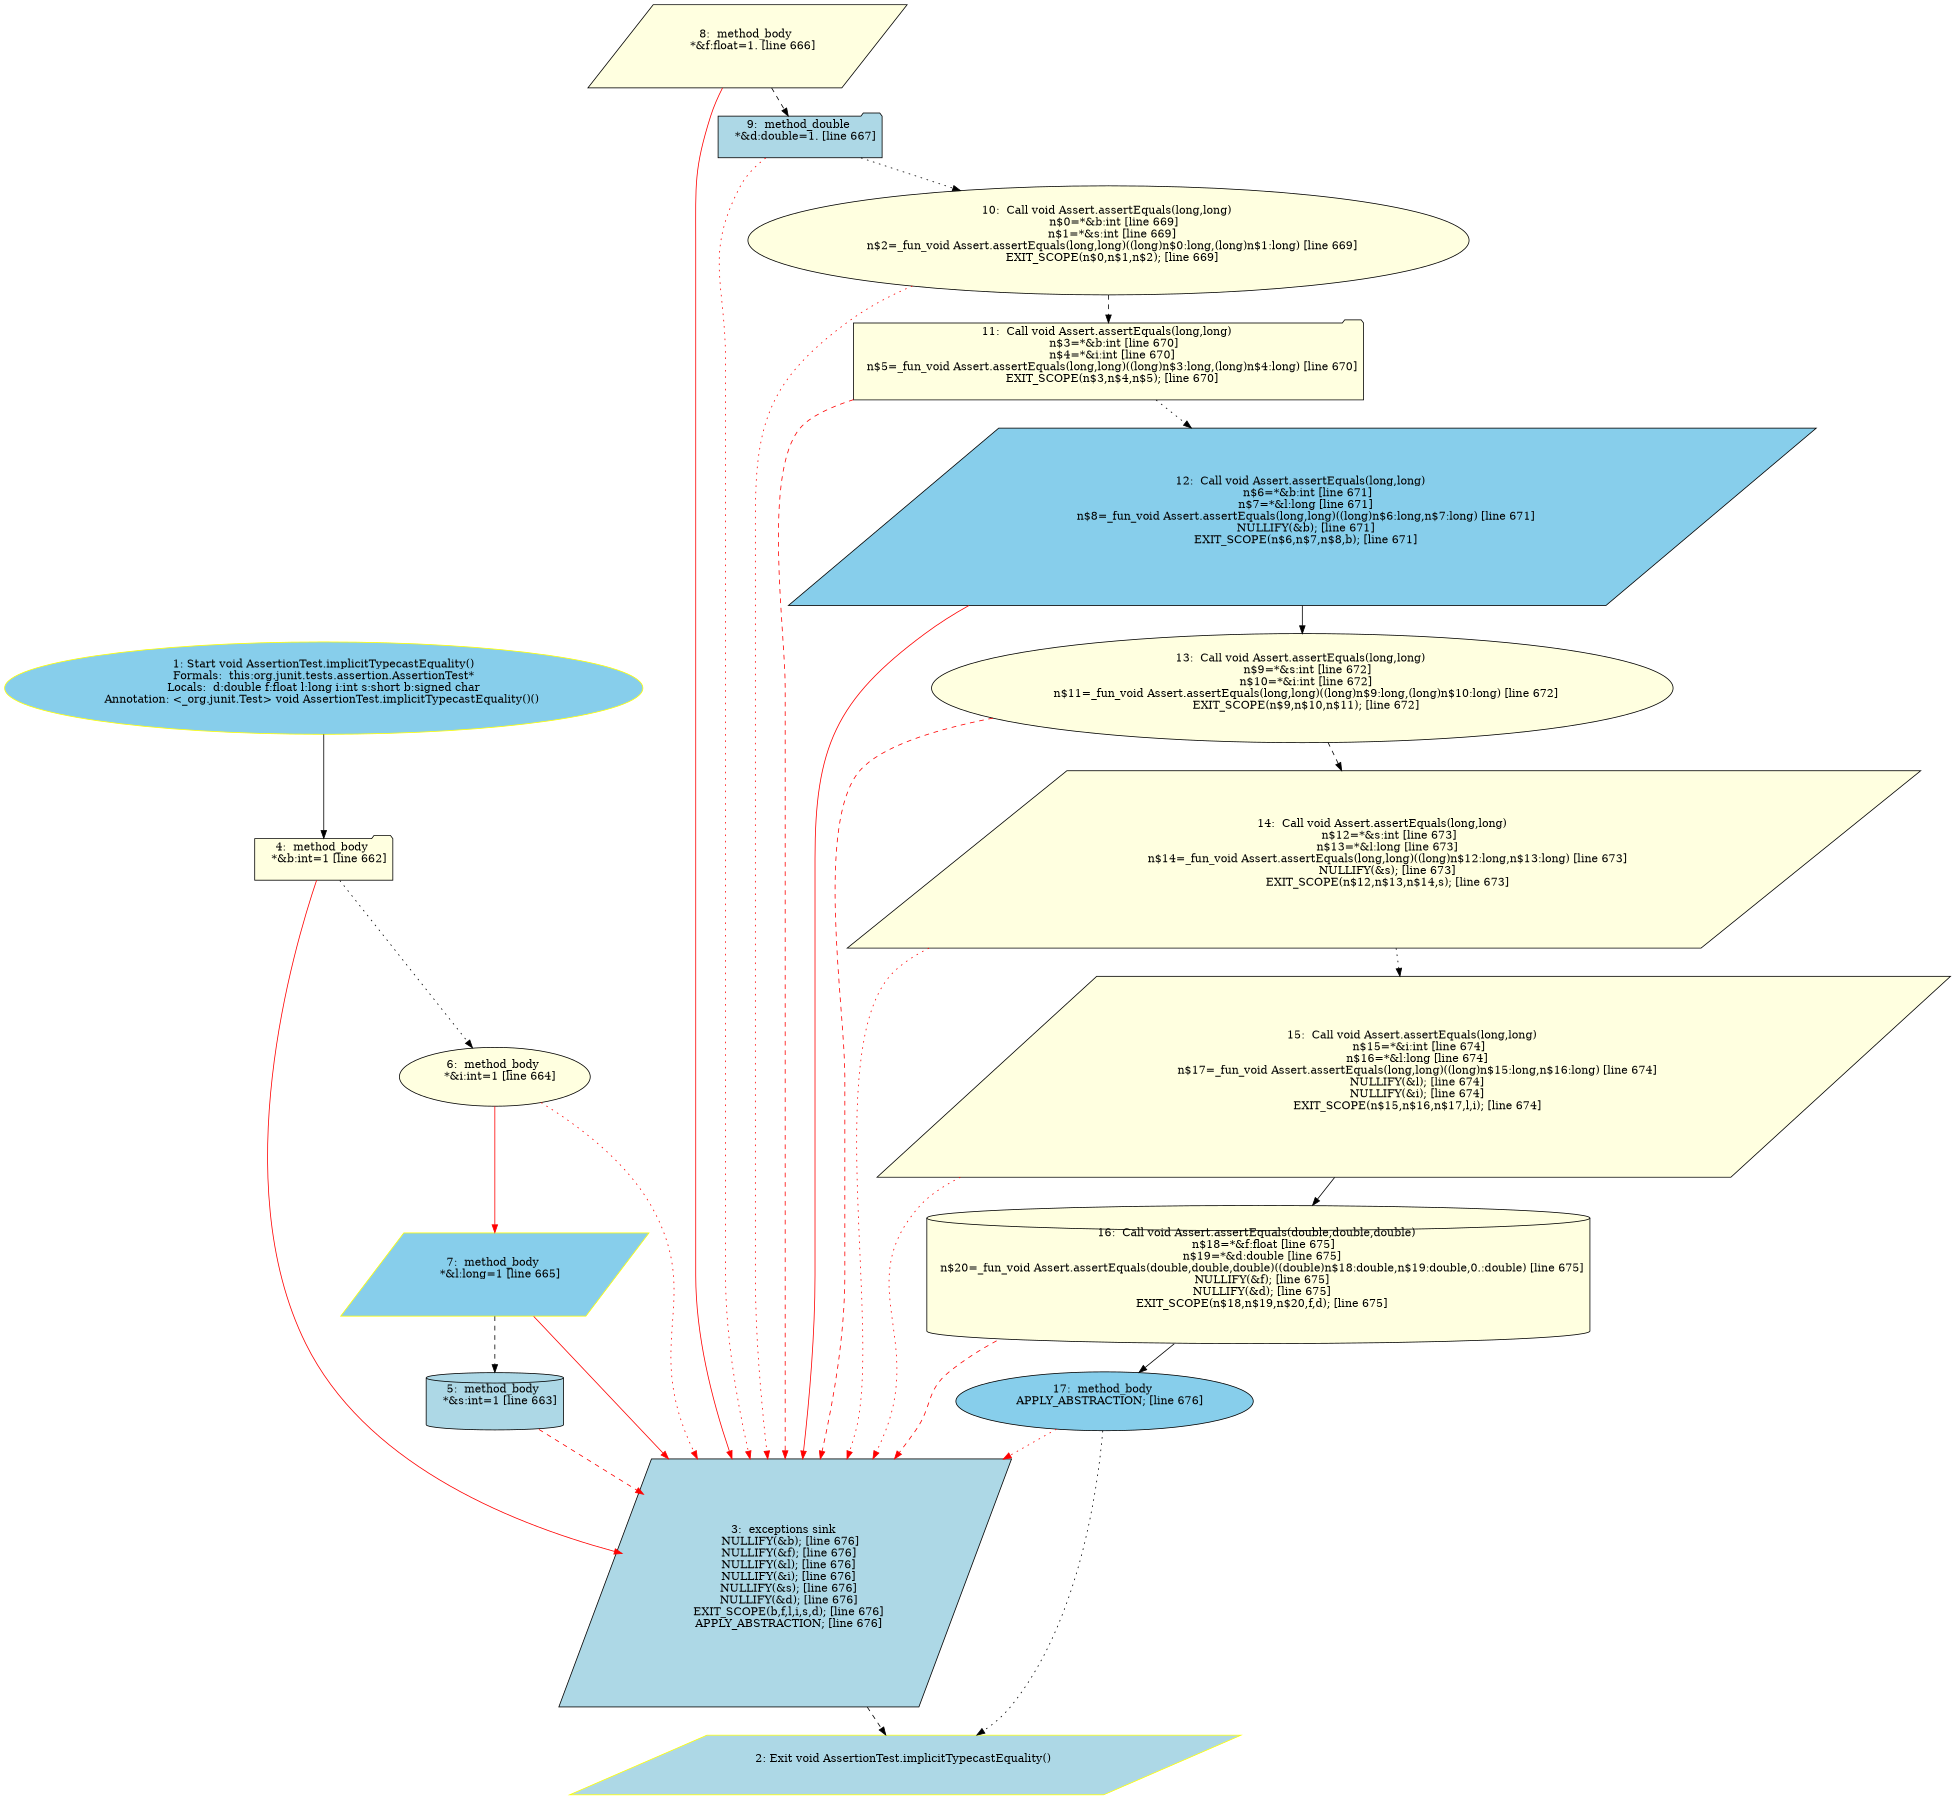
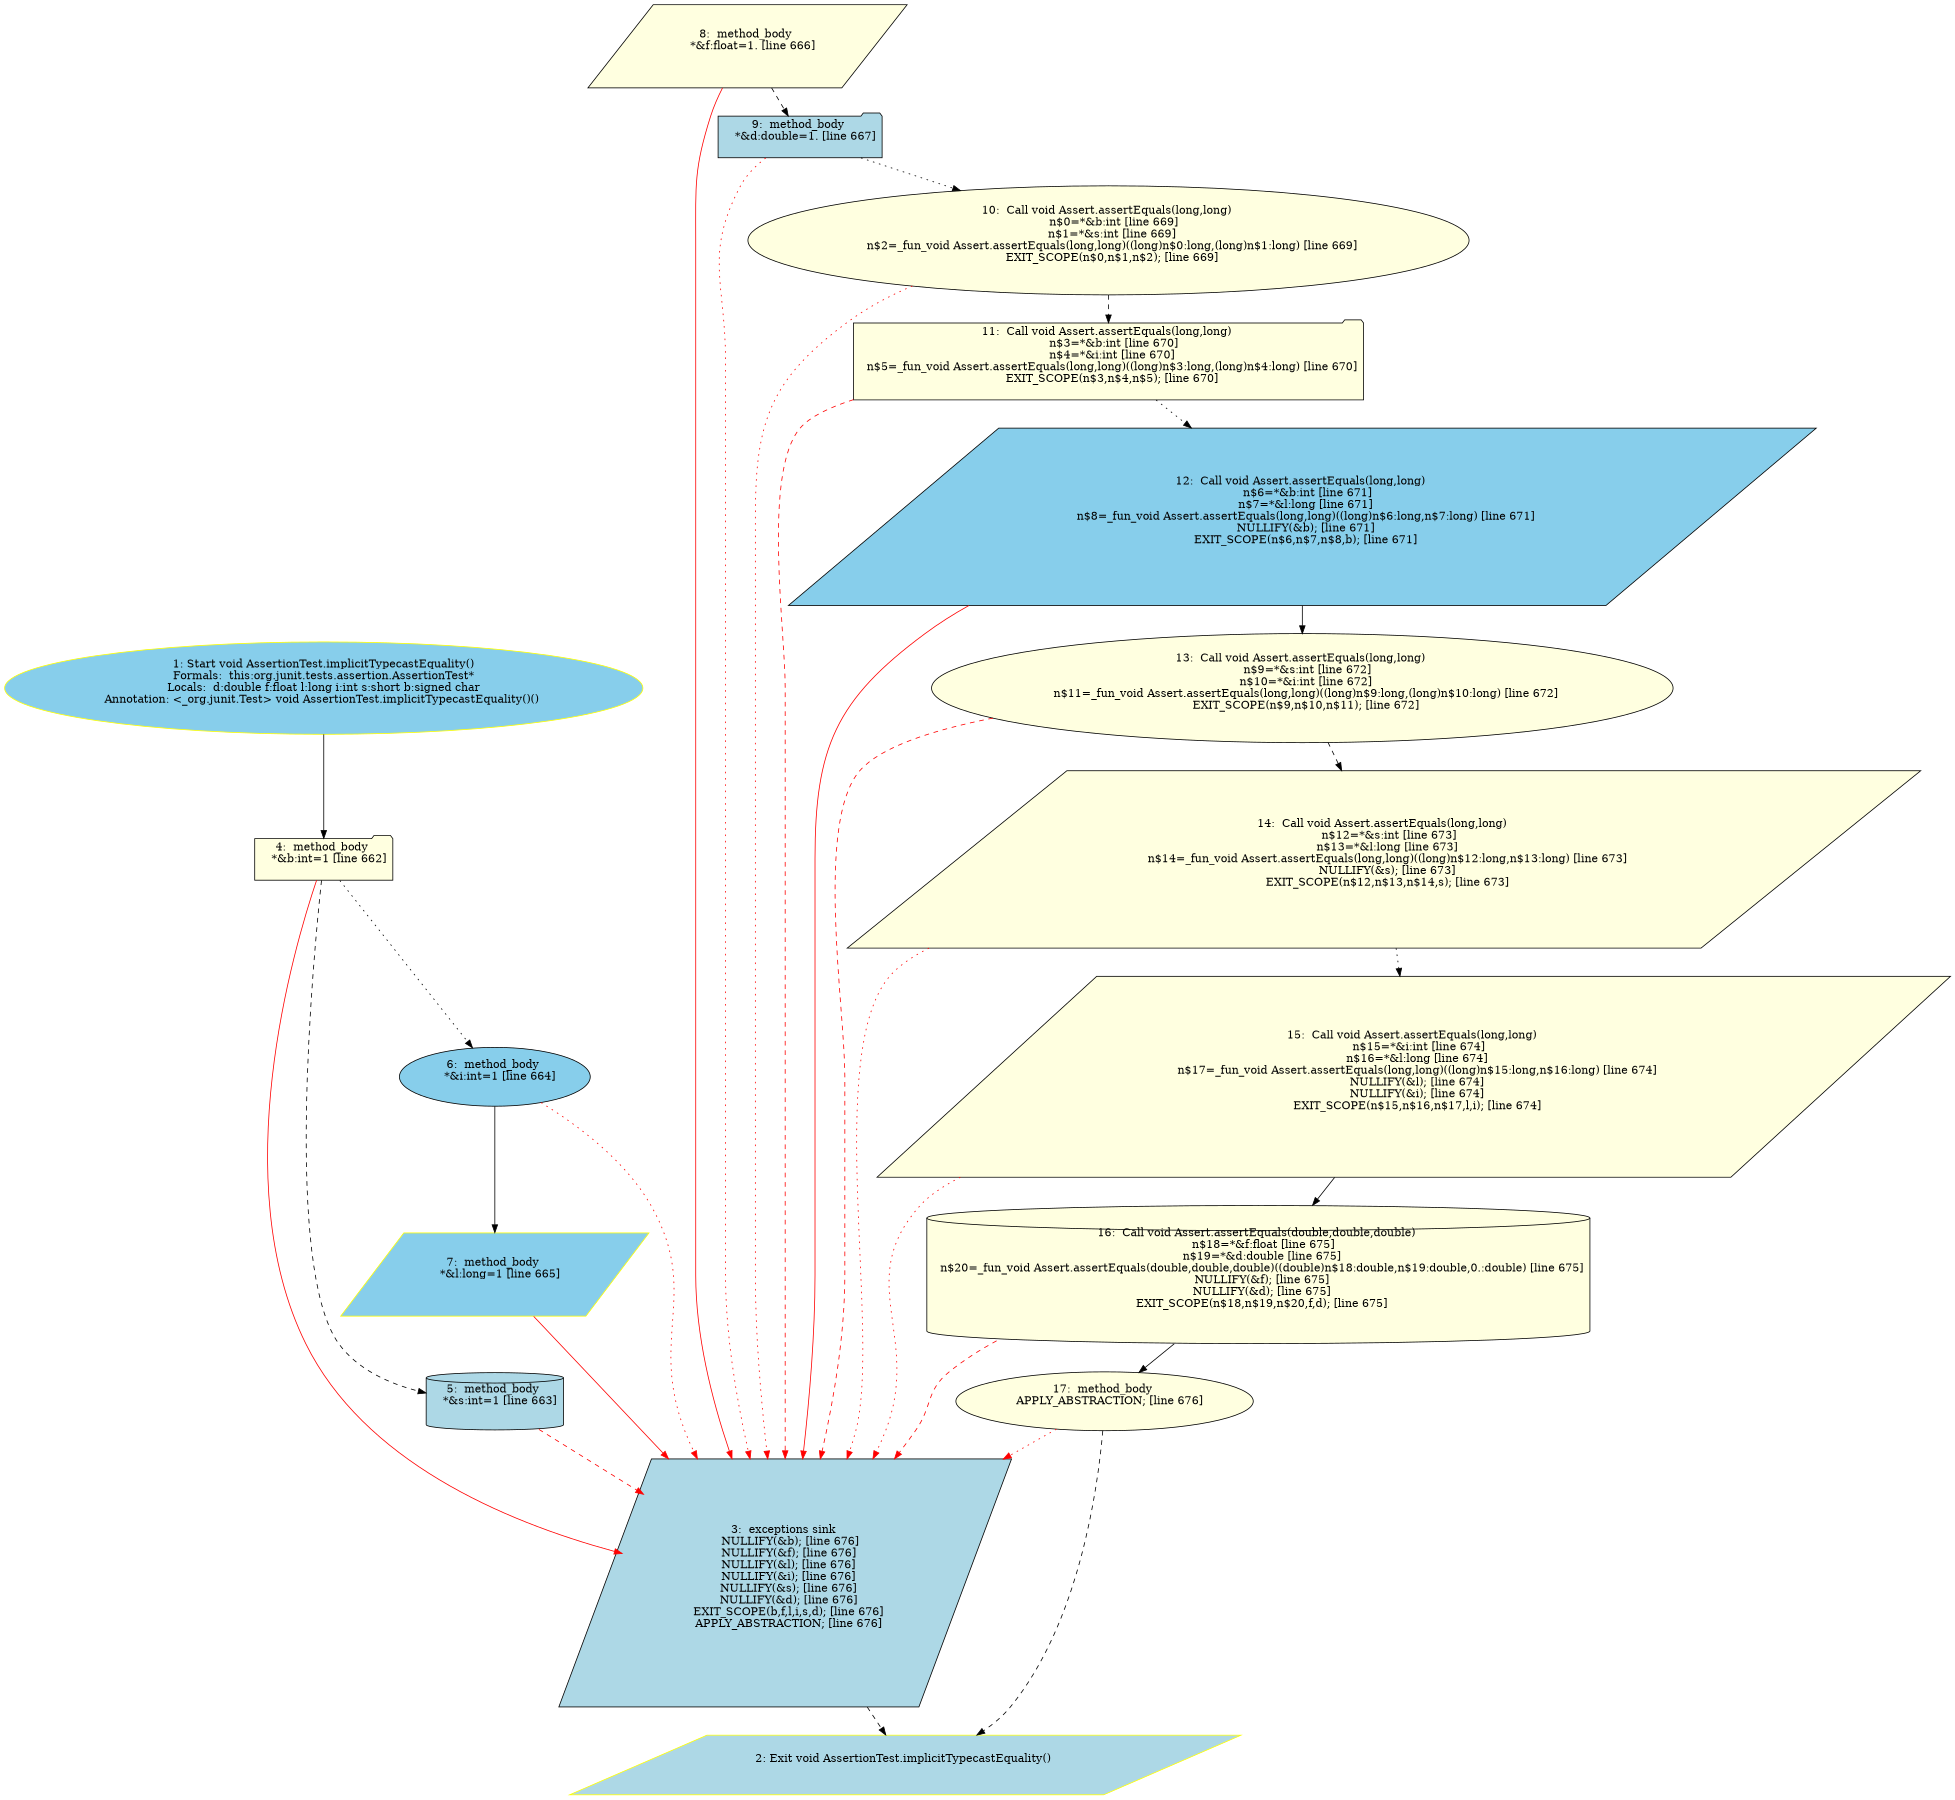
  digraph {
    node [fillcolor=lightyellow shape=parallelogram style=filled]
    edge [style=dashed]
    n1 [color=yellow fillcolor=skyblue label="1: Start void AssertionTest.implicitTypecastEquality()\nFormals:  this:org.junit.tests.assertion.AssertionTest*\nLocals:  d:double f:float l:long i:int s:short b:signed char\nAnnotation: <_org.junit.Test> void AssertionTest.implicitTypecastEquality()() \n  " shape=ellipse]
    n2 [label="4:  method_body \n   *&b:int=1 [line 662]\n " shape=folder]
    n3 [fillcolor=lightblue label="3:  exceptions sink \n   NULLIFY(&b); [line 676]\n  NULLIFY(&f); [line 676]\n  NULLIFY(&l); [line 676]\n  NULLIFY(&i); [line 676]\n  NULLIFY(&s); [line 676]\n  NULLIFY(&d); [line 676]\n  EXIT_SCOPE(b,f,l,i,s,d); [line 676]\n  APPLY_ABSTRACTION; [line 676]\n "]
    n4 [fillcolor=lightblue label="5:  method_body \n   *&s:int=1 [line 663]\n " shape=cylinder]
-   n5 [label="6:  method_body \n   *&i:int=1 [line 664]\n " shape=ellipse]
+   n5 [fillcolor=skyblue label="6:  method_body \n   *&i:int=1 [line 664]\n " shape=ellipse]
    n6 [color=yellow fillcolor=lightblue label="2: Exit void AssertionTest.implicitTypecastEquality() \n  "]
    n7 [color=yellow fillcolor=skyblue label="7:  method_body \n   *&l:long=1 [line 665]\n "]
    n8 [label="8:  method_body \n   *&f:float=1. [line 666]\n "]
-   n9 [fillcolor=lightblue label="9:  method_double \n   *&d:double=1. [line 667]\n " shape=folder]
+   n9 [fillcolor=lightblue label="9:  method_body \n   *&d:double=1. [line 667]\n " shape=folder]
    n10 [label="10:  Call void Assert.assertEquals(long,long) \n   n$0=*&b:int [line 669]\n  n$1=*&s:int [line 669]\n  n$2=_fun_void Assert.assertEquals(long,long)((long)n$0:long,(long)n$1:long) [line 669]\n  EXIT_SCOPE(n$0,n$1,n$2); [line 669]\n " shape=ellipse]
    n11 [label="11:  Call void Assert.assertEquals(long,long) \n   n$3=*&b:int [line 670]\n  n$4=*&i:int [line 670]\n  n$5=_fun_void Assert.assertEquals(long,long)((long)n$3:long,(long)n$4:long) [line 670]\n  EXIT_SCOPE(n$3,n$4,n$5); [line 670]\n " shape=folder]
    n12 [fillcolor=skyblue label="12:  Call void Assert.assertEquals(long,long) \n   n$6=*&b:int [line 671]\n  n$7=*&l:long [line 671]\n  n$8=_fun_void Assert.assertEquals(long,long)((long)n$6:long,n$7:long) [line 671]\n  NULLIFY(&b); [line 671]\n  EXIT_SCOPE(n$6,n$7,n$8,b); [line 671]\n "]
    n13 [label="13:  Call void Assert.assertEquals(long,long) \n   n$9=*&s:int [line 672]\n  n$10=*&i:int [line 672]\n  n$11=_fun_void Assert.assertEquals(long,long)((long)n$9:long,(long)n$10:long) [line 672]\n  EXIT_SCOPE(n$9,n$10,n$11); [line 672]\n " shape=ellipse]
    n14 [label="14:  Call void Assert.assertEquals(long,long) \n   n$12=*&s:int [line 673]\n  n$13=*&l:long [line 673]\n  n$14=_fun_void Assert.assertEquals(long,long)((long)n$12:long,n$13:long) [line 673]\n  NULLIFY(&s); [line 673]\n  EXIT_SCOPE(n$12,n$13,n$14,s); [line 673]\n "]
    n15 [label="15:  Call void Assert.assertEquals(long,long) \n   n$15=*&i:int [line 674]\n  n$16=*&l:long [line 674]\n  n$17=_fun_void Assert.assertEquals(long,long)((long)n$15:long,n$16:long) [line 674]\n  NULLIFY(&l); [line 674]\n  NULLIFY(&i); [line 674]\n  EXIT_SCOPE(n$15,n$16,n$17,l,i); [line 674]\n "]
    n16 [label="16:  Call void Assert.assertEquals(double,double,double) \n   n$18=*&f:float [line 675]\n  n$19=*&d:double [line 675]\n  n$20=_fun_void Assert.assertEquals(double,double,double)((double)n$18:double,n$19:double,0.:double) [line 675]\n  NULLIFY(&f); [line 675]\n  NULLIFY(&d); [line 675]\n  EXIT_SCOPE(n$18,n$19,n$20,f,d); [line 675]\n " shape=cylinder]
-   n17 [fillcolor=skyblue label="17:  method_body \n   APPLY_ABSTRACTION; [line 676]\n " shape=ellipse]
+   n17 [label="17:  method_body \n   APPLY_ABSTRACTION; [line 676]\n " shape=ellipse]
    n1 -> n2 [style=solid]
    n2 -> n3 [color=red style=solid]
-   n7 -> n4
+   n2 -> n4
    n2 -> n5 [style=dotted]
    n3 -> n6
    n4 -> n3 [color=red]
    n5 -> n3 [color=red style=dotted]
-   n5 -> n7 [style=solid color=red]
+   n5 -> n7 [style=solid]
    n7 -> n3 [color=red style=solid]
    n8 -> n3 [color=red style=solid]
    n8 -> n9
    n9 -> n3 [color=red style=dotted]
    n9 -> n10 [style=dotted]
    n10 -> n3 [color=red style=dotted]
    n10 -> n11
    n11 -> n3 [color=red]
    n11 -> n12 [style=dotted]
    n12 -> n3 [color=red style=solid]
    n12 -> n13 [style=solid]
    n13 -> n3 [color=red]
    n13 -> n14
    n14 -> n3 [color=red style=dotted]
    n14 -> n15 [style=dotted]
    n15 -> n3 [color=red style=dotted]
    n15 -> n16 [style=solid]
    n16 -> n3 [color=red]
    n16 -> n17 [style=solid]
    n17 -> n3 [color=red style=dotted]
-   n17 -> n6 [style=dotted]
+   n17 -> n6
  }
